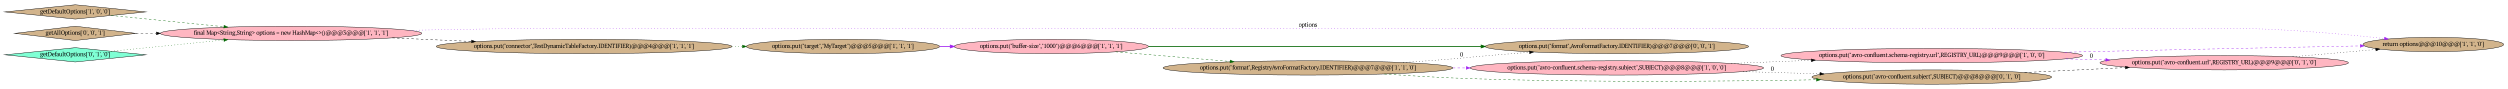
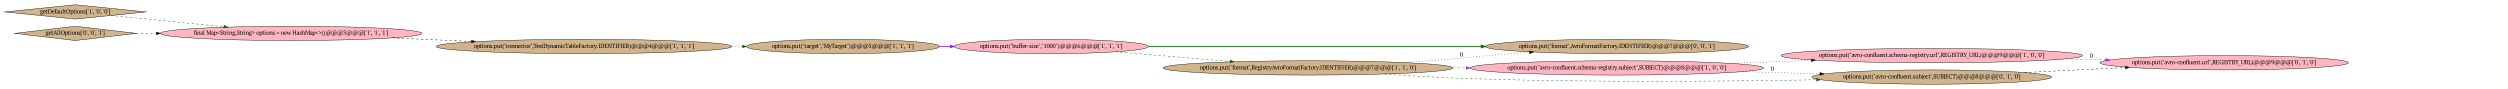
  digraph {
    fontname="PT Serif"
    rankdir=LR
    node [fillcolor=tan fontname="PT Serif" shape=ellipse style=filled]
    edge [color=black fontname="PT Serif" style=dashed]
-   n1 [label="return options@@@10@@@['1', '1', '0']"]
    n2 [label="options.put(\"connector\",TestDynamicTableFactory.IDENTIFIER)@@@4@@@['1', '1', '1']"]
    n3 [label="options.put(\"target\",\"MyTarget\")@@@5@@@['1', '1', '1']"]
    n4 [fillcolor=lightpink label="options.put(\"buffer-size\",\"1000\")@@@6@@@['1', '1', '1']"]
    n5 [label="options.put(\"format\",RegistryAvroFormatFactory.IDENTIFIER)@@@7@@@['1', '1', '0']"]
    n6 [label="options.put(\"format\",AvroFormatFactory.IDENTIFIER)@@@7@@@['0', '0', '1']"]
    n7 [fillcolor=lightpink label="options.put(\"avro-confluent.schema-registry.subject\",SUBJECT)@@@8@@@['1', '0', '0']"]
    n8 [label="options.put(\"avro-confluent.subject\",SUBJECT)@@@8@@@['0', '1', '0']"]
    n9 [label="getDefaultOptions['1', '0', '0']" shape=diamond]
    n10 [fillcolor=lightpink label="final Map<String,String> options = new HashMap<>()@@@3@@@['1', '1', '1']"]
    n11 [fillcolor=lightpink label="options.put(\"avro-confluent.url\",REGISTRY_URL)@@@9@@@['0', '1', '0']"]
    n12 [label="getAllOptions['0', '0', '1']" shape=diamond]
    n13 [fillcolor=lightpink label="options.put(\"avro-confluent.schema-registry.url\",REGISTRY_URL)@@@9@@@['1', '0', '0']"]
-   n14 [fillcolor=aquamarine label="getDefaultOptions['0', '1', '0']" shape=diamond]
    n2 -> n3 [color=darkgreen style=dotted]
    n3 -> n4 [color=purple style=bold]
    n4 -> n5 [color=darkgreen]
    n4 -> n6 [color=darkgreen style=bold]
    n5 -> n6 [label=0 style=dotted]
    n5 -> n7 [color=purple]
    n5 -> n8 [color=darkgreen]
    n7 -> n8 [label=0 style=dotted]
    n7 -> n13 [style=dotted]
    n8 -> n11
    n9 -> n10 [color=darkgreen]
-   n10 -> n1 [color=purple label=options style=dotted]
    n10 -> n2
-   n11 -> n1 [style=dotted]
    n12 -> n10
-   n13 -> n1 [color=purple]
    n13 -> n11 [color=purple label=0]
-   n14 -> n10 [color=darkgreen style=dotted]
  }
